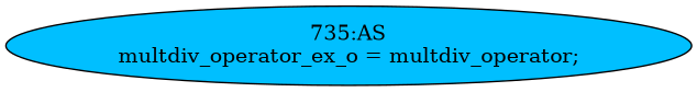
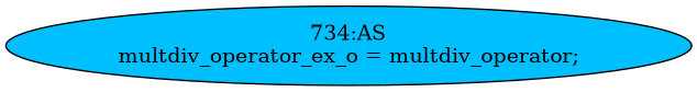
  strict digraph {
-   n1 [ast="<pyverilog.vparser.ast.Assign object at 0x7f2237105090>" def_var="['multdiv_operator_ex_o']" fillcolor=deepskyblue label="735:AS\nmultdiv_operator_ex_o = multdiv_operator;" statements="[]" style=filled typ=Assign use_var="['multdiv_operator']"]
+   n1 [ast="<pyverilog.vparser.ast.Assign object at 0x7f2237105090>" def_var="['multdiv_operator_ex_o']" fillcolor=deepskyblue label="734:AS\nmultdiv_operator_ex_o = multdiv_operator;" statements="[]" style=filled typ=Assign use_var="['multdiv_operator']"]
  }
